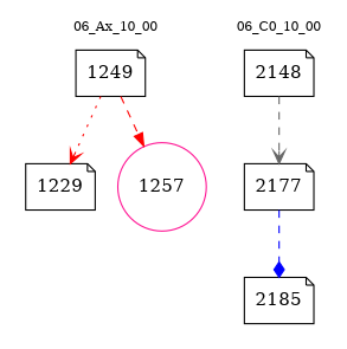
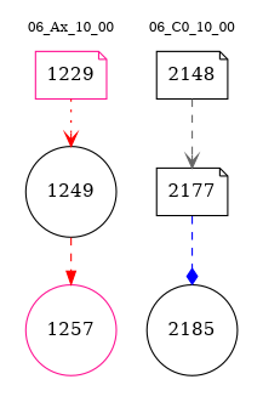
  digraph {
    node [color=black shape=note]
    edge [arrowhead=vee color=red style=dashed]
-   n1 [label=1229]
-   n2 [label=1249]
+   n1 [color=deeppink label=1229]
+   n2 [label=1249 shape=circle]
    n3 [color=deeppink label=1257 shape=circle]
    n4 [label=2148]
    n5 [label=2177]
-   n6 [label=2185]
+   n6 [label=2185 shape=circle]
    subgraph cluster_1 {
      color=white
      fontsize=10
      label="06_Ax_10_00"
      n1
      n2
      n3
    }
    subgraph cluster_2 {
      color=white
      fontsize=10
      label="06_C0_10_00"
      n4
      n5
      n6
    }
-   n2 -> n1 [style=dotted]
+   n1 -> n2 [style=dotted]
    n2 -> n3 [arrowhead=normal]
    n4 -> n5 [color=gray40]
    n5 -> n6 [arrowhead=diamond color=blue]
  }
